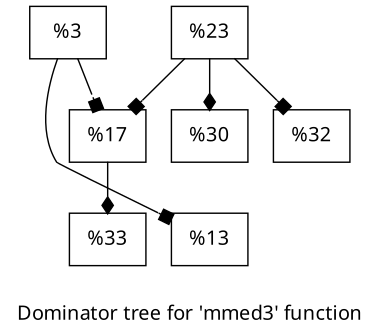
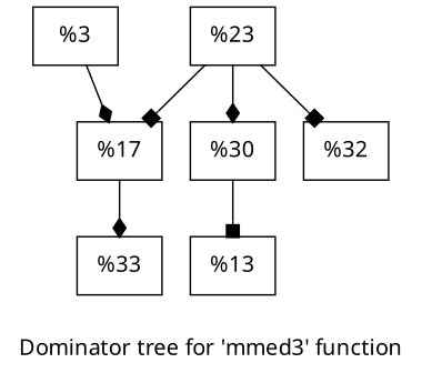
  digraph {
    fontname="Noto Sans"
    label="Dominator tree for 'mmed3' function"
    node [fontname="Noto Sans" shape=record]
    edge [arrowhead=box fontname="Noto Sans"]
    n1 [label="{%3}"]
    n2 [label="{%13}"]
    n3 [label="{%17}"]
    n4 [label="{%33}"]
    n5 [label="{%23}"]
    n6 [label="{%30}"]
    n7 [label="{%32}"]
-   n1 -> n2
-   n1 -> n3
+   n6 -> n2
+   n1 -> n3 [arrowhead=diamond]
    n3 -> n4 [arrowhead=diamond]
    n5 -> n3
    n5 -> n6 [arrowhead=diamond]
    n5 -> n7
  }
